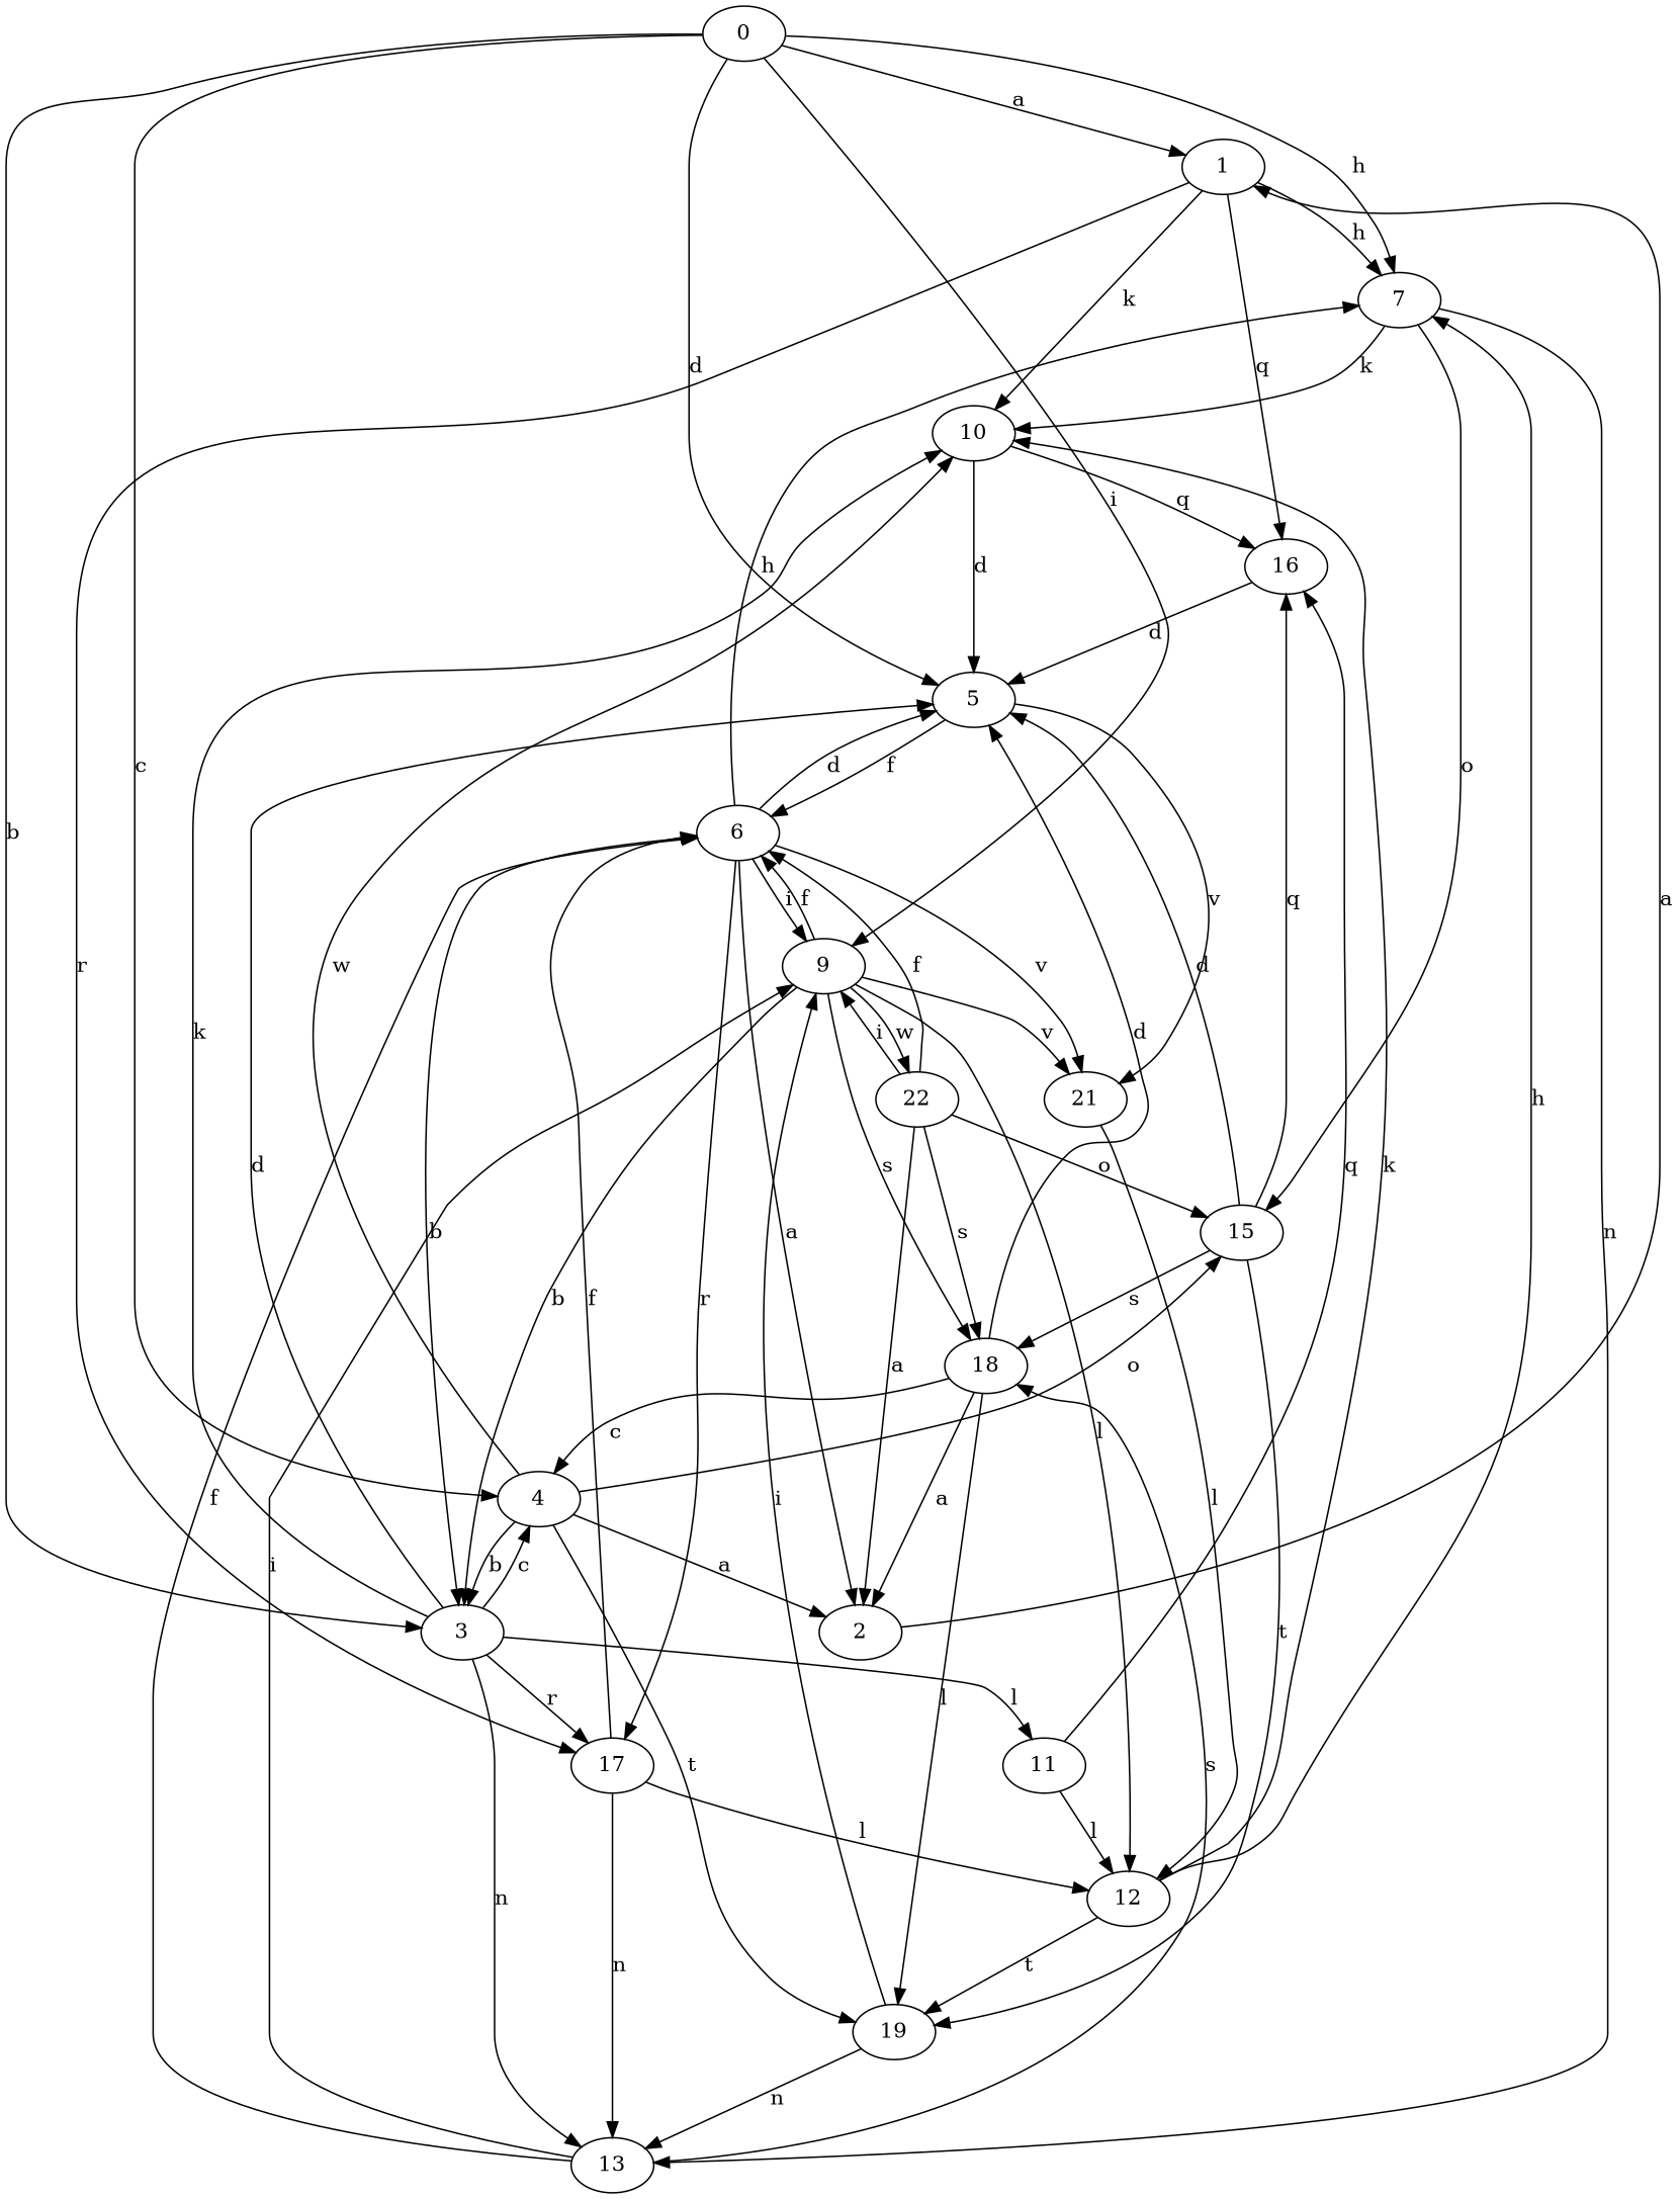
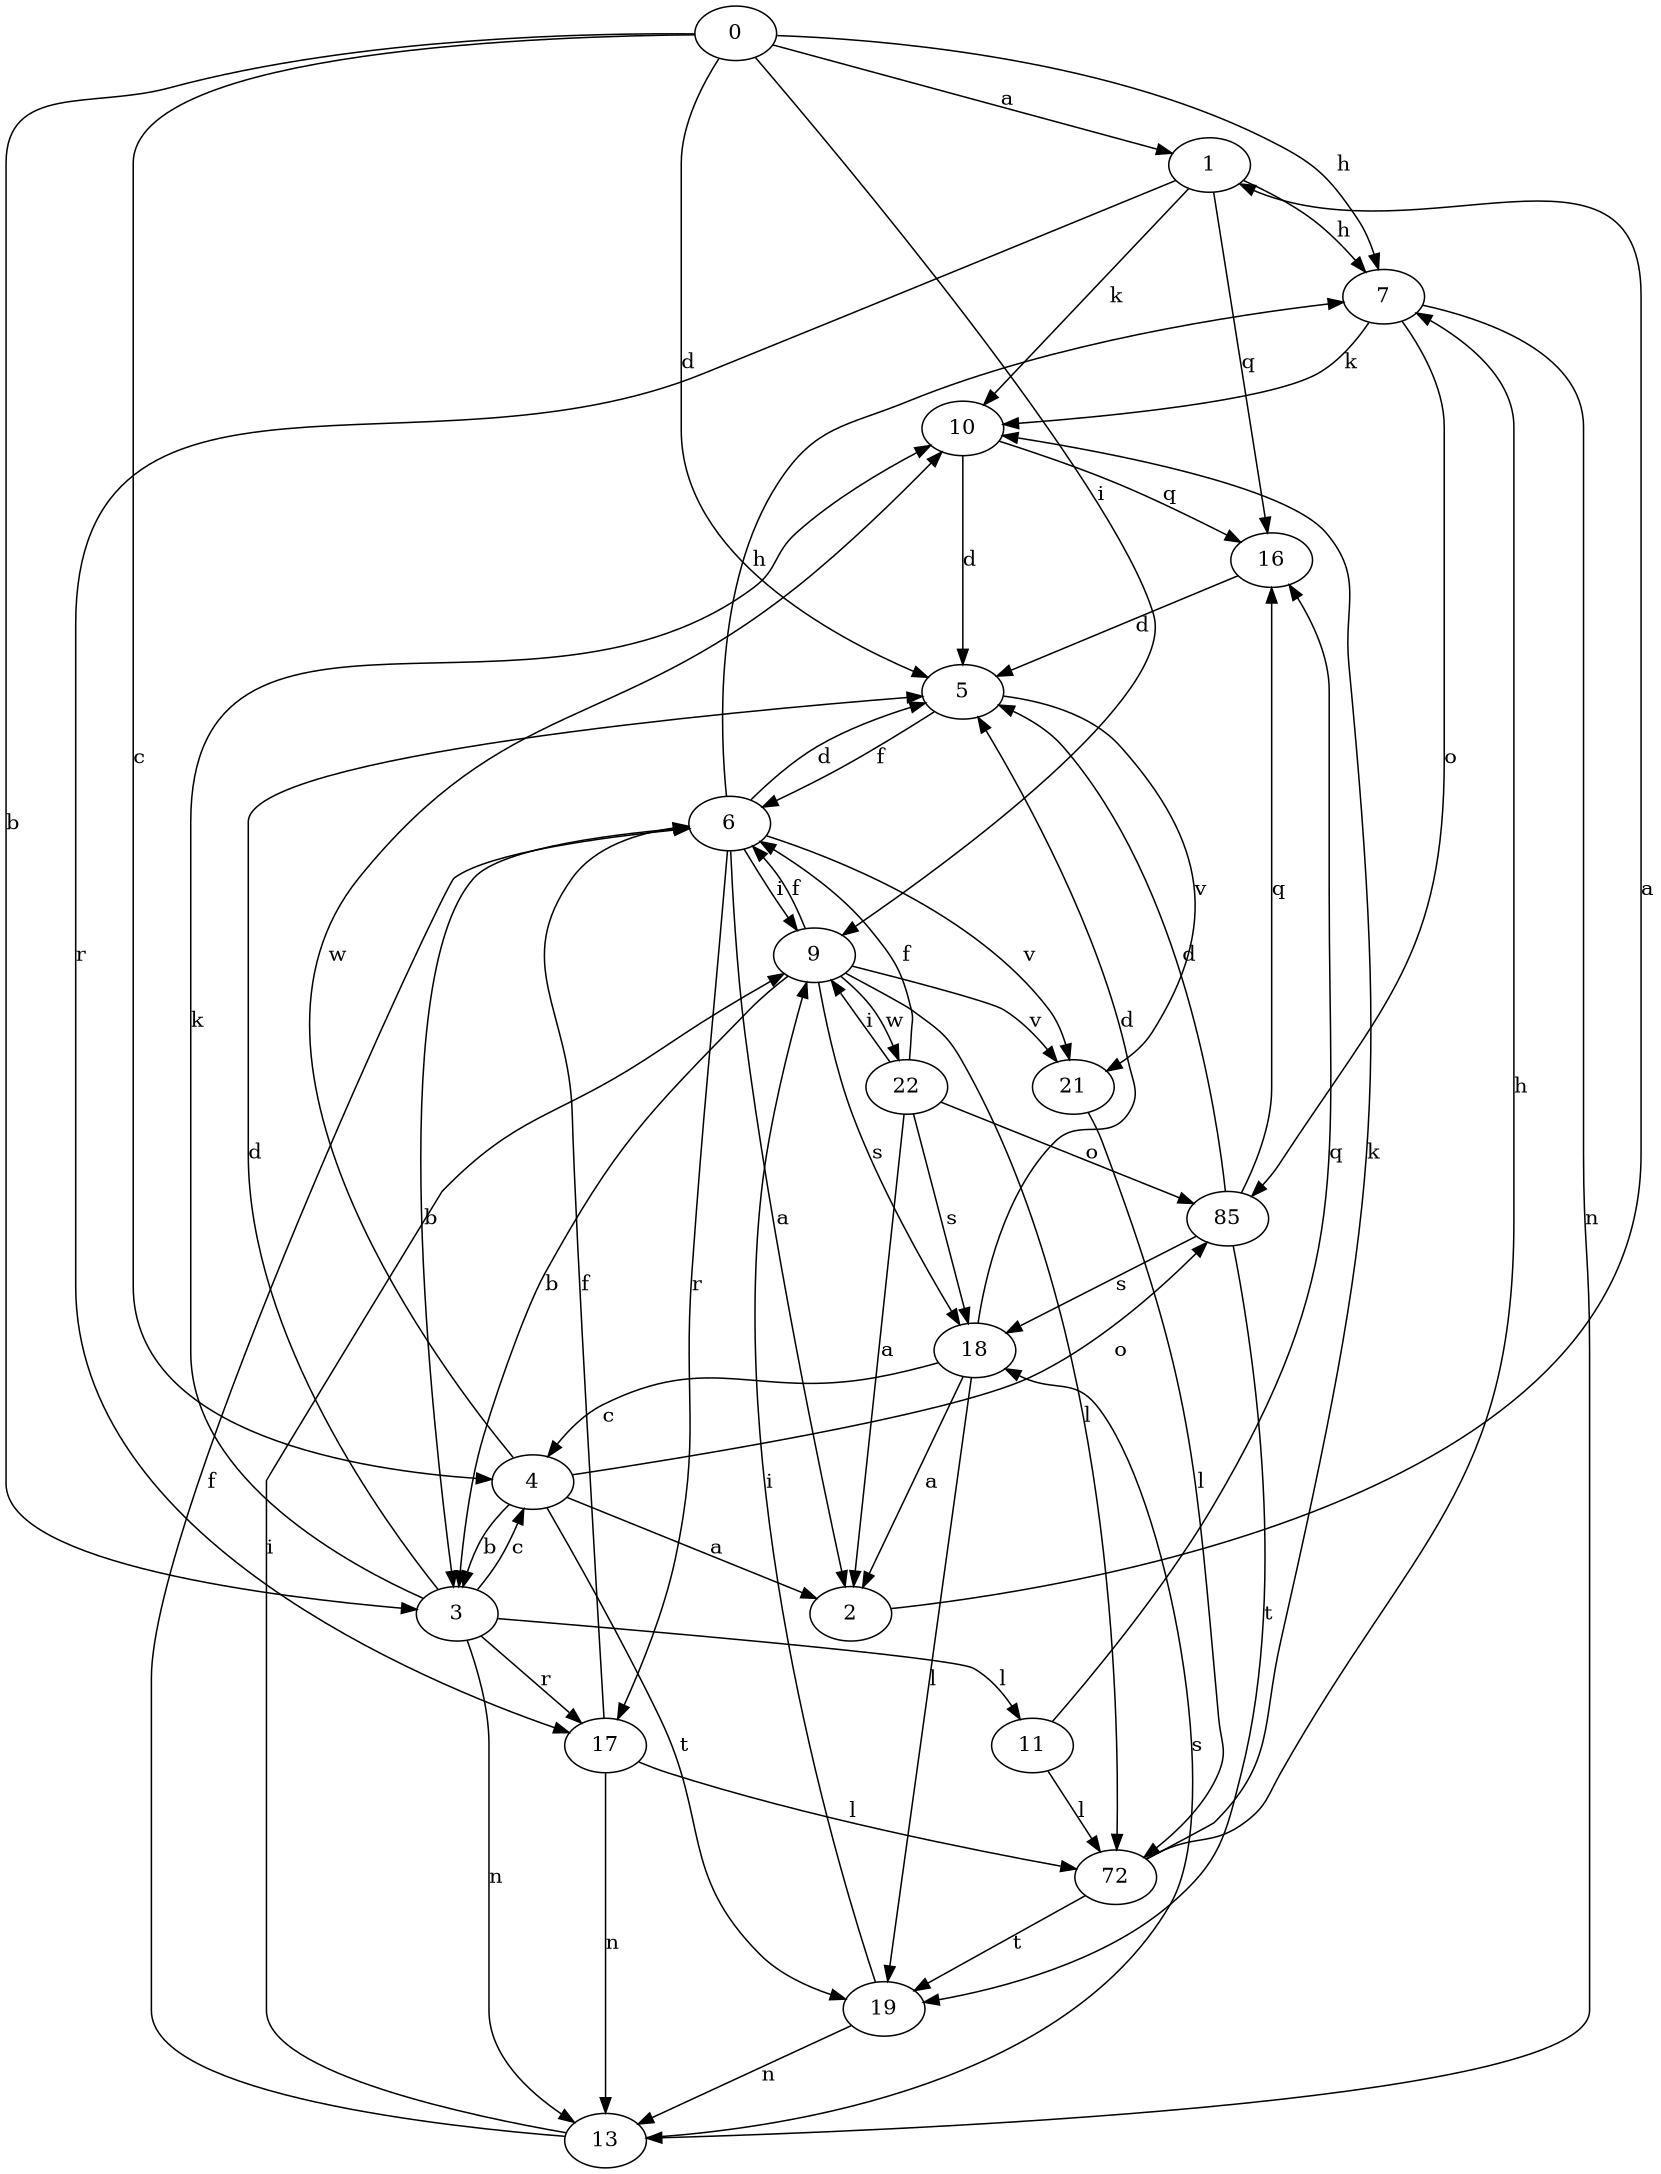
  strict digraph {
    1
    7
    10
    16
    17
    13
-   15
+   15 [label=85]
    5
    6
-   12
+   12 [label=72]
    2
    3
    4
    11
    19
    21
    9
    18
    22
    0
    1 -> 7 [label=h]
    1 -> 10 [label=k]
    1 -> 16 [label=q]
    1 -> 17 [label=r]
    7 -> 10 [label=k]
    7 -> 13 [label=n]
    7 -> 15 [label=o]
    10 -> 16 [label=q]
    10 -> 5 [label=d]
    16 -> 5 [label=d]
    17 -> 13 [label=n]
    17 -> 6 [label=f]
    17 -> 12 [label=l]
    13 -> 6 [label=f]
    13 -> 9 [label=i]
    13 -> 18 [label=s]
    15 -> 16 [label=q]
    15 -> 5 [label=d]
    15 -> 19 [label=t]
    15 -> 18 [label=s]
    5 -> 6 [label=f]
    5 -> 21 [label=v]
    6 -> 7 [label=h]
    6 -> 17 [label=r]
    6 -> 5 [label=d]
    6 -> 2 [label=a]
    6 -> 3 [label=b]
    6 -> 21 [label=v]
    6 -> 9 [label=i]
    12 -> 7 [label=h]
    12 -> 10 [label=k]
    12 -> 19 [label=t]
    2 -> 1 [label=a]
    3 -> 10 [label=k]
    3 -> 17 [label=r]
    3 -> 13 [label=n]
    3 -> 5 [label=d]
    3 -> 4 [label=c]
    3 -> 11 [label=l]
    4 -> 10 [label=w]
    4 -> 15 [label=o]
    4 -> 2 [label=a]
    4 -> 3 [label=b]
    4 -> 19 [label=t]
    11 -> 16 [label=q]
    11 -> 12 [label=l]
    19 -> 13 [label=n]
    19 -> 9 [label=i]
    21 -> 12 [label=l]
    9 -> 6 [label=f]
    9 -> 12 [label=l]
    9 -> 3 [label=b]
    9 -> 21 [label=v]
    9 -> 18 [label=s]
    9 -> 22 [label=w]
    18 -> 5 [label=d]
    18 -> 2 [label=a]
    18 -> 4 [label=c]
    18 -> 19 [label=l]
    22 -> 15 [label=o]
    22 -> 6 [label=f]
    22 -> 2 [label=a]
    22 -> 9 [label=i]
    22 -> 18 [label=s]
    0 -> 1 [label=a]
    0 -> 7 [label=h]
    0 -> 5 [label=d]
    0 -> 3 [label=b]
    0 -> 4 [label=c]
    0 -> 9 [label=i]
  }
